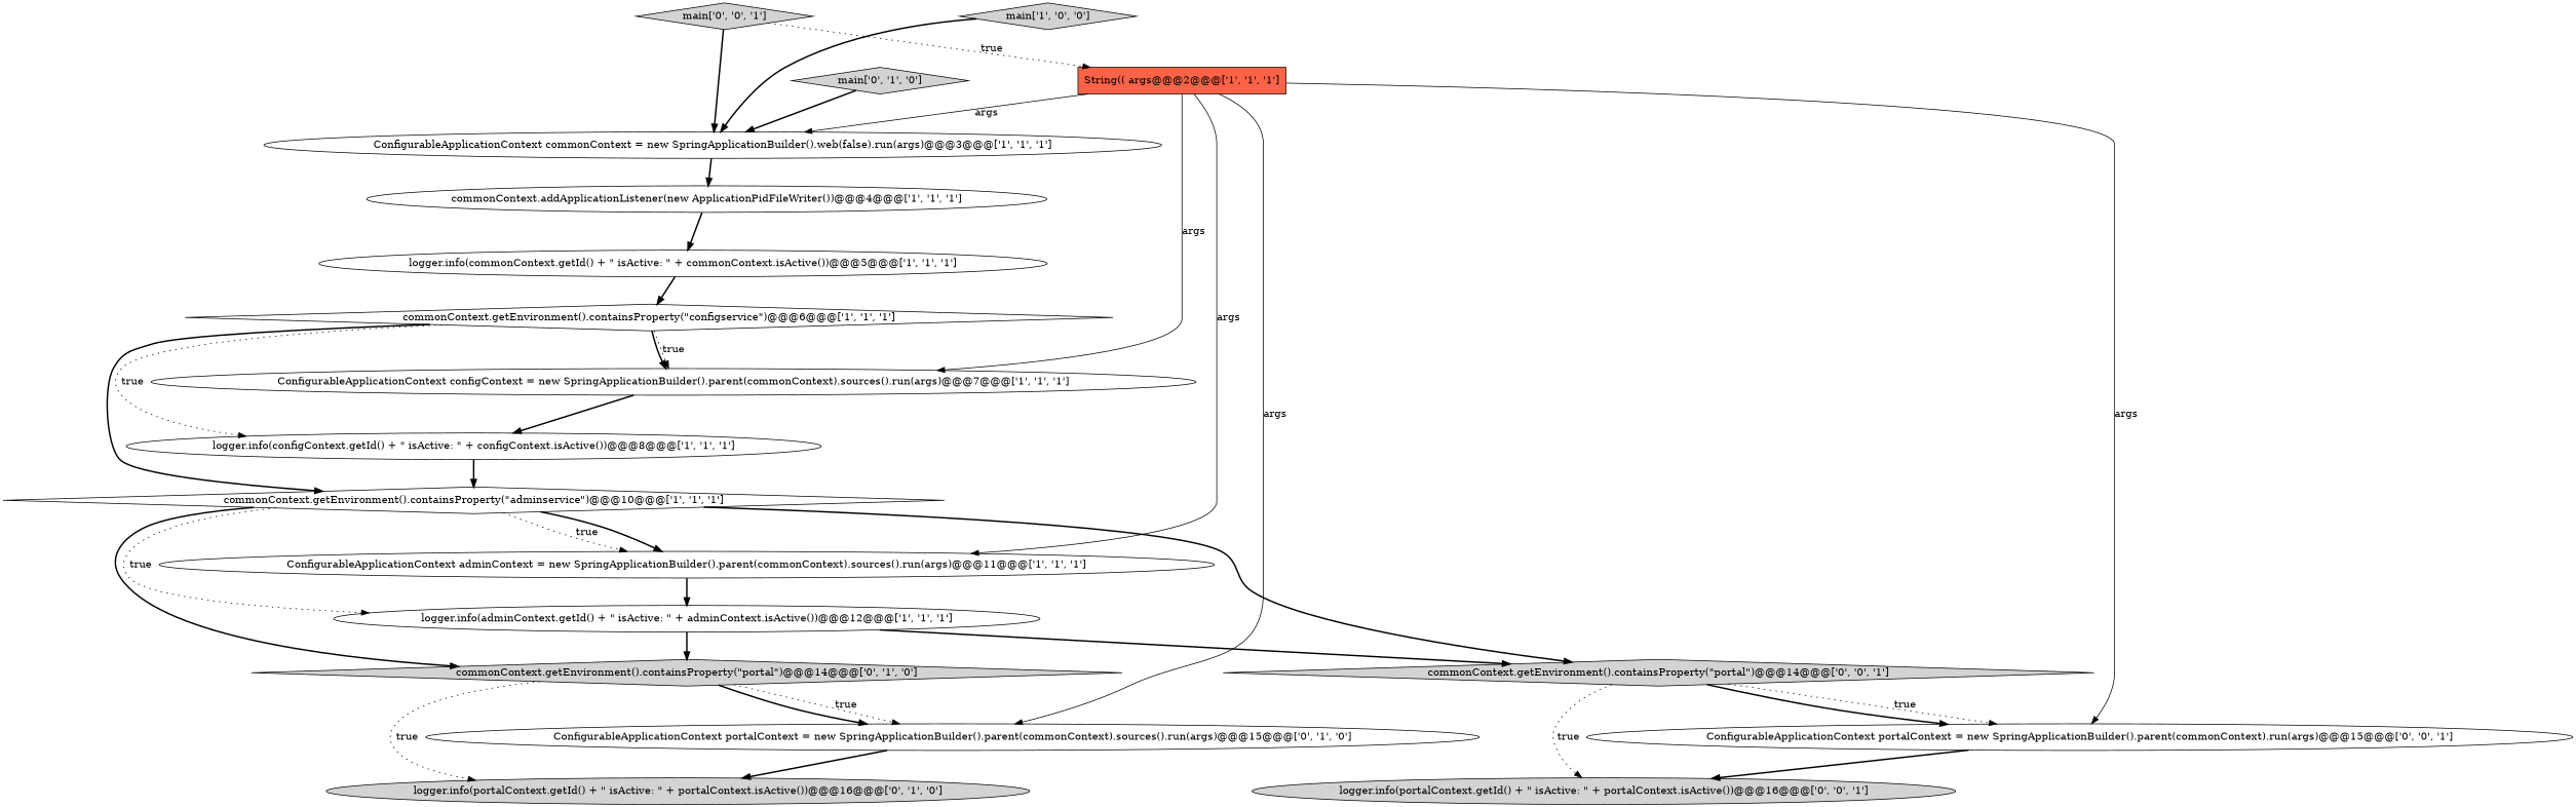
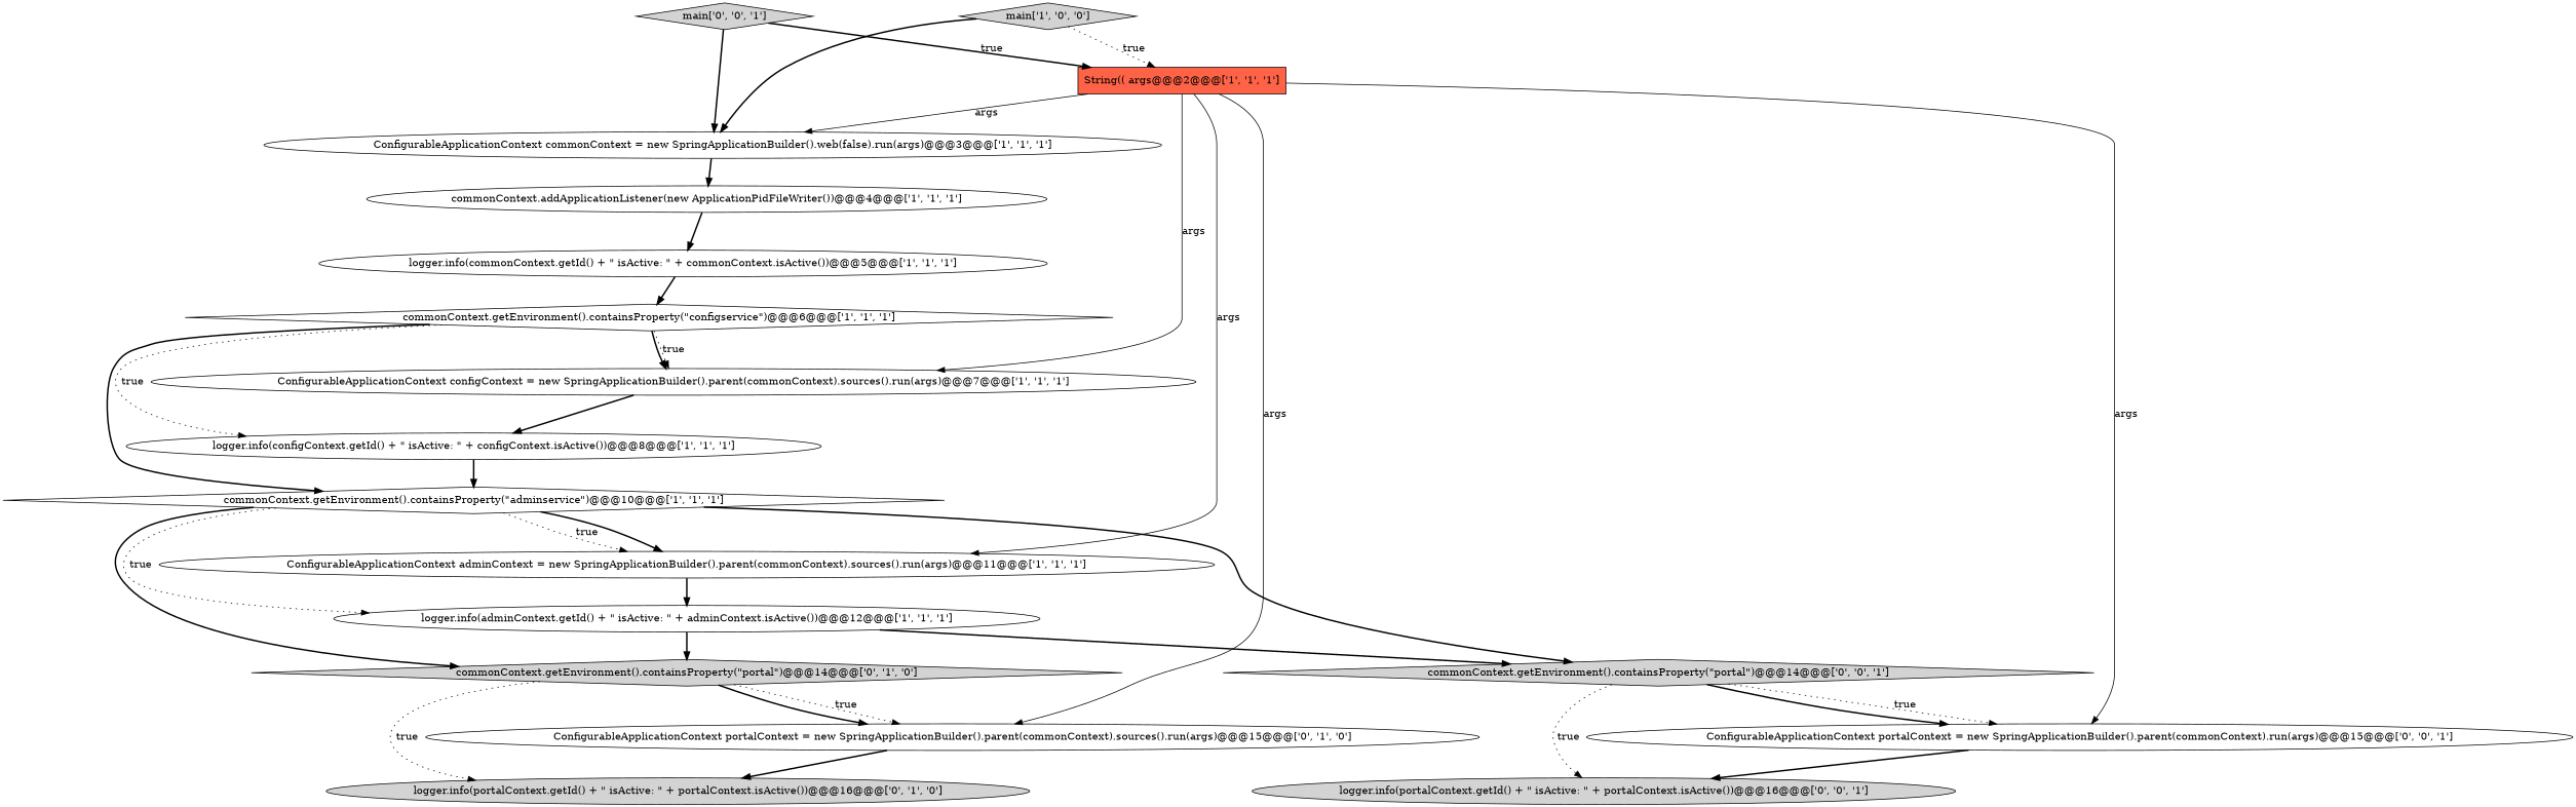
  digraph {
    node [fillcolor=white shape=ellipse style=filled]
    edge [style=bold]
    n1 [label="commonContext.addApplicationListener(new ApplicationPidFileWriter())@@@4@@@['1', '1', '1']"]
    n2 [label="logger.info(commonContext.getId() + \" isActive: \" + commonContext.isActive())@@@5@@@['1', '1', '1']"]
    n3 [label="commonContext.getEnvironment().containsProperty(\"configservice\")@@@6@@@['1', '1', '1']" shape=diamond]
    n4 [fillcolor=tomato label="String(( args@@@2@@@['1', '1', '1']" shape=box]
    n5 [label="ConfigurableApplicationContext portalContext = new SpringApplicationBuilder().parent(commonContext).run(args)@@@15@@@['0', '0', '1']"]
    n6 [label="ConfigurableApplicationContext commonContext = new SpringApplicationBuilder().web(false).run(args)@@@3@@@['1', '1', '1']"]
    n7 [label="ConfigurableApplicationContext adminContext = new SpringApplicationBuilder().parent(commonContext).sources().run(args)@@@11@@@['1', '1', '1']"]
    n8 [label="ConfigurableApplicationContext configContext = new SpringApplicationBuilder().parent(commonContext).sources().run(args)@@@7@@@['1', '1', '1']"]
    n9 [label="ConfigurableApplicationContext portalContext = new SpringApplicationBuilder().parent(commonContext).sources().run(args)@@@15@@@['0', '1', '0']"]
    n10 [fillcolor=lightgray label="logger.info(portalContext.getId() + \" isActive: \" + portalContext.isActive())@@@16@@@['0', '0', '1']"]
    n11 [label="logger.info(adminContext.getId() + \" isActive: \" + adminContext.isActive())@@@12@@@['1', '1', '1']"]
    n12 [label="logger.info(configContext.getId() + \" isActive: \" + configContext.isActive())@@@8@@@['1', '1', '1']"]
    n13 [fillcolor=lightgray label="logger.info(portalContext.getId() + \" isActive: \" + portalContext.isActive())@@@16@@@['0', '1', '0']"]
    n14 [fillcolor=lightgray label="commonContext.getEnvironment().containsProperty(\"portal\")@@@14@@@['0', '1', '0']" shape=diamond]
    n15 [fillcolor=lightgray label="commonContext.getEnvironment().containsProperty(\"portal\")@@@14@@@['0', '0', '1']" shape=diamond]
-   n16 [fillcolor=lightgray label="main['0', '1', '0']" shape=diamond]
    n17 [fillcolor=lightgray label="main['0', '0', '1']" shape=diamond]
    n18 [label="commonContext.getEnvironment().containsProperty(\"adminservice\")@@@10@@@['1', '1', '1']" shape=diamond]
    n19 [fillcolor=lightgray label="main['1', '0', '0']" shape=diamond]
    n1 -> n2
    n2 -> n3
    n3 -> n8 [label=true style=dotted]
    n3 -> n8
    n3 -> n12 [label=true style=dotted]
    n3 -> n18
    n4 -> n5 [label=args style=solid]
    n4 -> n6 [label=args style=solid]
    n4 -> n7 [label=args style=solid]
    n4 -> n8 [label=args style=solid]
    n4 -> n9 [label=args style=solid]
    n5 -> n10
    n6 -> n1
    n7 -> n11
    n8 -> n12
    n9 -> n13
    n11 -> n14
    n11 -> n15
    n12 -> n18
    n14 -> n9 [label=true style=dotted]
    n14 -> n9
    n14 -> n13 [label=true style=dotted]
    n15 -> n5 [label=true style=dotted]
    n15 -> n5
    n15 -> n10 [label=true style=dotted]
-   n16 -> n6
-   n17 -> n4 [label=true style=dotted]
+   n17 -> n4 [label=true]
    n17 -> n6
    n18 -> n7
    n18 -> n7 [label=true style=dotted]
    n18 -> n11 [label=true style=dotted]
    n18 -> n14
    n18 -> n15
+   n19 -> n4 [label=true style=dotted]
    n19 -> n6
  }
